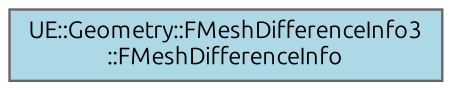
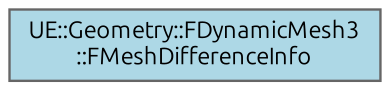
  digraph {
    rankdir=TB
    fontname=Ubuntu
-   n1 [color=grey40 fillcolor=lightblue fontname=Ubuntu fontsize=10 height=0.2 label="UE::Geometry::FMeshDifferenceInfo3\l::FMeshDifferenceInfo" shape=box style=filled width=0.4]
+   n1 [color=grey40 fillcolor=lightblue fontname=Ubuntu fontsize=10 height=0.2 label="UE::Geometry::FDynamicMesh3\l::FMeshDifferenceInfo" shape=box style=filled width=0.4]
  }
